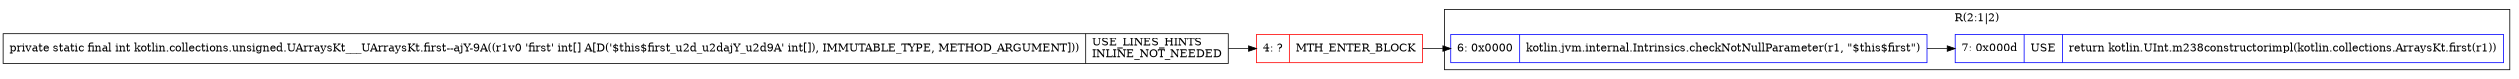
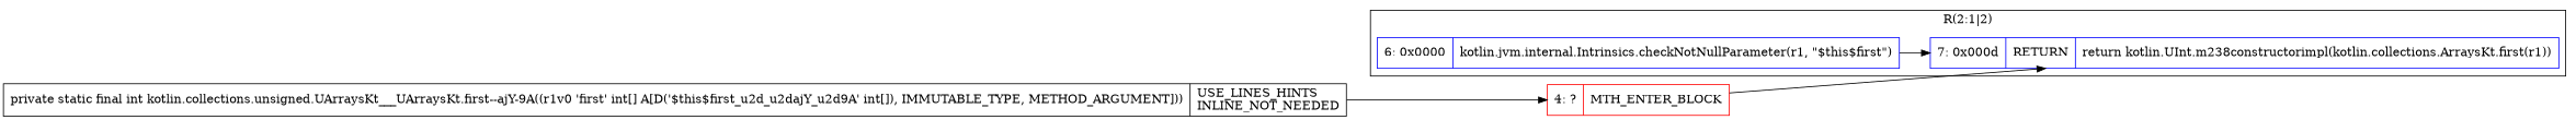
  digraph {
    rankdir=LR
    node [color=blue shape=record]
    n1 [label="{6\:\ 0x0000|kotlin.jvm.internal.Intrinsics.checkNotNullParameter(r1, \"$this$first\")\l}"]
-   n2 [label="{7\:\ 0x000d|USE\l|return kotlin.UInt.m238constructorimpl(kotlin.collections.ArraysKt.first(r1))\l}"]
+   n2 [label="{7\:\ 0x000d|RETURN\l|return kotlin.UInt.m238constructorimpl(kotlin.collections.ArraysKt.first(r1))\l}"]
    n3 [color=red label="{4\:\ ?|MTH_ENTER_BLOCK\l}"]
    n4 [label="{private static final int kotlin.collections.unsigned.UArraysKt___UArraysKt.first\-\-ajY\-9A((r1v0 'first' int[] A[D('$this$first_u2d_u2dajY_u2d9A' int[]), IMMUTABLE_TYPE, METHOD_ARGUMENT]))  | USE_LINES_HINTS\lINLINE_NOT_NEEDED\l}" color=""]
    subgraph cluster_1 {
      label="R(2:1|2)"
      n1
      n2
    }
    n1 -> n2
-   n3 -> n1
+   n3 -> n2
    n4 -> n3
  }
